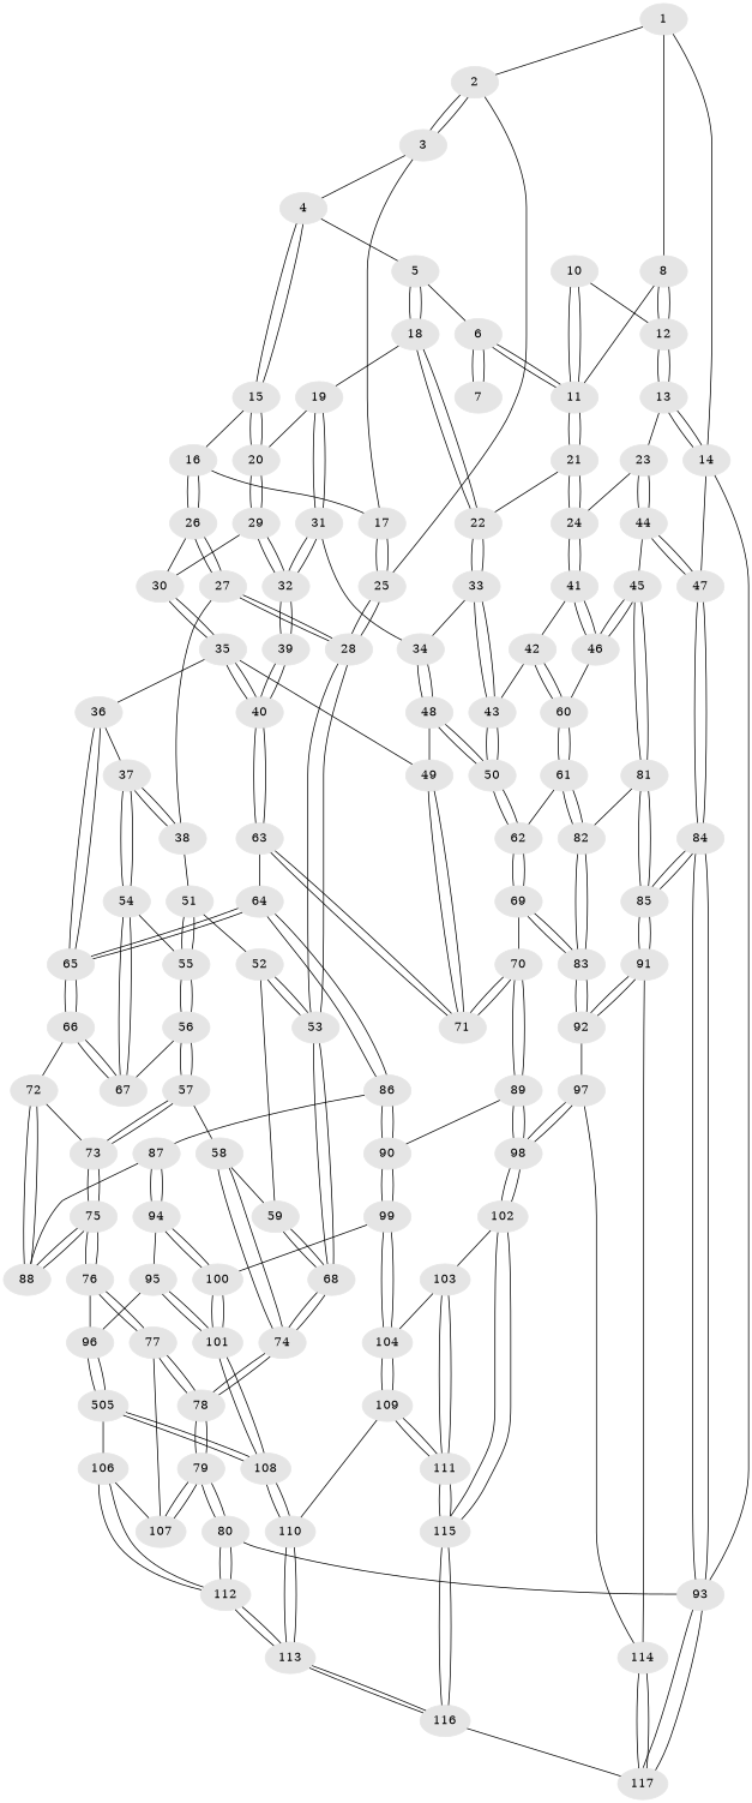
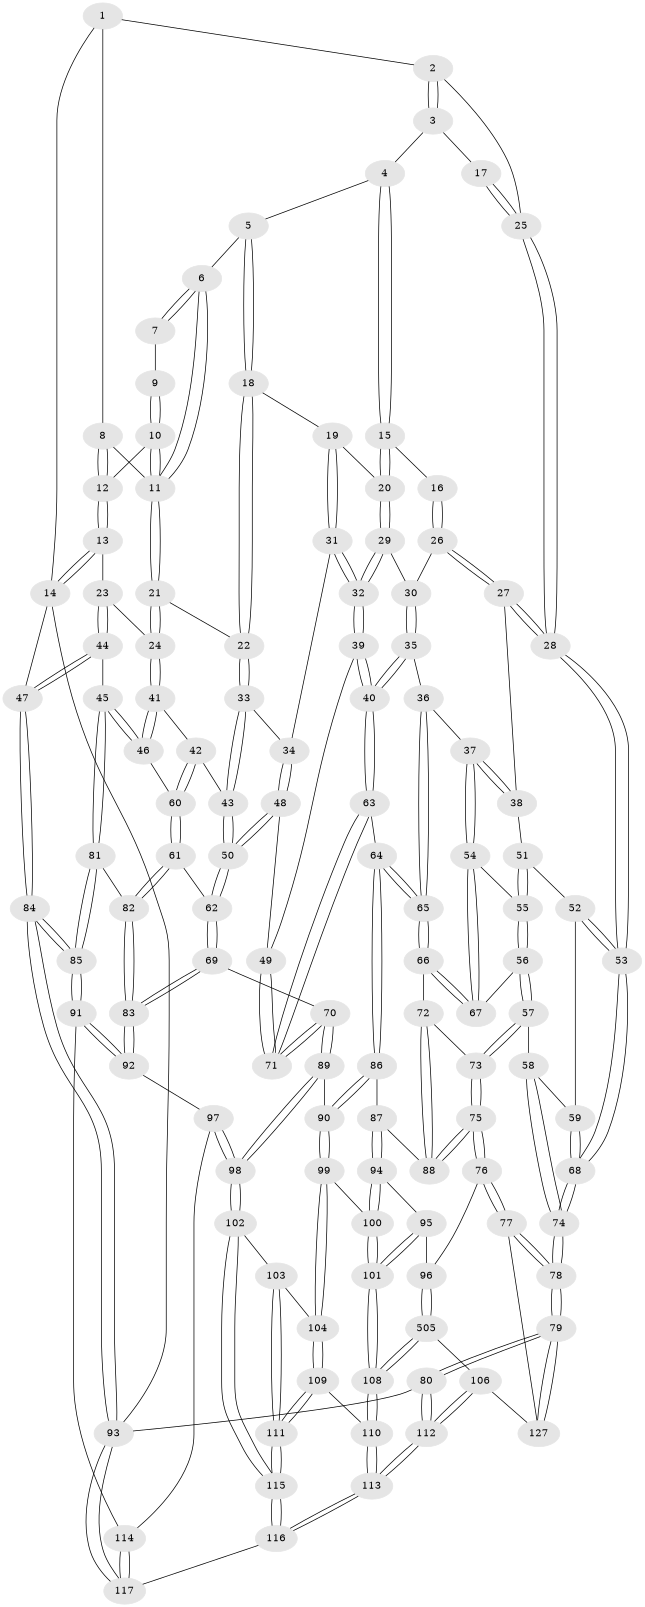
  graph {
    node [color=gray90 style=filled]
    1
    2
    8
    14
    3
    25
    11
    12
    47
    93
    4
    17
    28
    80
    112
    5
    15
    6
    18
    16
    20
    7
    19
    22
+   9
    21
    10
    13
    24
    23
    44
    84
    117
    26
    29
    27
    30
    31
    33
    32
    34
    41
    43
    45
    42
    46
    53
    38
    35
    51
    68
    39
    36
    40
    48
    49
    50
    37
    65
    63
    54
    66
    55
    67
    52
    71
    64
    60
    61
    62
    81
    82
    85
    69
    59
    56
    74
    57
    58
    73
    75
    78
    83
    70
    86
    87
    90
    72
    88
    89
    92
    98
    76
    79
    77
    96
-   107
+   107 [label=127]
    n98 [label=505]
    113
    91
    97
    114
    94
    99
    95
    100
    102
    104
    101
    108
    106
    103
    115
    109
    110
    111
    116
    1 -- 2
    1 -- 8
    1 -- 14
    2 -- 3
    2 -- 3
    2 -- 25
    8 -- 11
    8 -- 12
    8 -- 12
    14 -- 47
    14 -- 93
    3 -- 4
    3 -- 17
    25 -- 28
    25 -- 28
    11 -- 21
    11 -- 21
    12 -- 13
    12 -- 13
    47 -- 84
    47 -- 84
    93 -- 117
    93 -- 117
    4 -- 5
    4 -- 15
    4 -- 15
    17 -- 25
    17 -- 25
    28 -- 53
    28 -- 53
    80 -- 93
    80 -- 112
    80 -- 112
    112 -- 113
    112 -- 113
    5 -- 6
    5 -- 18
    5 -- 18
    15 -- 16
    15 -- 20
    15 -- 20
    6 -- 11
    6 -- 11
    6 -- 7
    6 -- 7
    18 -- 19
    18 -- 22
    18 -- 22
-   16 -- 17
    16 -- 26
    16 -- 26
    20 -- 29
    20 -- 29
+   7 -- 9
    19 -- 20
    19 -- 31
    19 -- 31
    22 -- 33
    22 -- 33
+   9 -- 10
+   9 -- 10
    21 -- 22
    21 -- 24
    21 -- 24
    10 -- 11
    10 -- 11
    10 -- 12
    13 -- 14
    13 -- 14
    13 -- 23
    24 -- 41
    24 -- 41
    23 -- 24
    23 -- 44
    23 -- 44
    44 -- 47
    44 -- 47
    44 -- 45
    84 -- 93
    84 -- 93
    84 -- 85
    84 -- 85
    26 -- 27
    26 -- 27
    26 -- 30
    29 -- 30
    29 -- 32
    29 -- 32
    27 -- 28
    27 -- 28
    27 -- 38
    30 -- 35
    30 -- 35
    31 -- 32
    31 -- 32
    31 -- 34
    33 -- 34
    33 -- 43
    33 -- 43
    32 -- 39
    32 -- 39
    34 -- 48
    34 -- 48
    41 -- 42
    41 -- 46
    41 -- 46
    43 -- 50
    43 -- 50
    45 -- 46
    45 -- 46
    45 -- 81
    45 -- 81
    42 -- 43
    42 -- 60
    42 -- 60
    46 -- 60
    53 -- 68
    53 -- 68
    38 -- 51
    35 -- 36
    35 -- 40
    35 -- 40
    51 -- 55
    51 -- 55
    51 -- 52
    68 -- 74
    68 -- 74
    39 -- 40
    39 -- 40
-   35 -- 49
+   39 -- 49
    36 -- 37
    36 -- 65
    36 -- 65
    40 -- 63
    40 -- 63
    48 -- 49
    48 -- 50
    48 -- 50
    49 -- 71
    49 -- 71
    50 -- 62
    50 -- 62
    37 -- 38
    37 -- 38
    37 -- 54
    37 -- 54
    65 -- 66
    65 -- 66
    63 -- 71
    63 -- 71
    63 -- 64
    54 -- 55
    54 -- 67
    54 -- 67
    66 -- 67
    66 -- 67
    66 -- 72
    55 -- 56
    55 -- 56
    52 -- 53
    52 -- 53
    52 -- 59
    64 -- 65
    64 -- 65
    64 -- 86
    64 -- 86
    60 -- 61
    60 -- 61
    61 -- 62
    61 -- 82
    61 -- 82
    62 -- 69
    62 -- 69
    81 -- 82
    81 -- 85
    81 -- 85
    82 -- 83
    82 -- 83
    85 -- 91
    85 -- 91
    69 -- 83
    69 -- 83
    69 -- 70
    59 -- 68
    59 -- 68
    56 -- 67
    56 -- 57
    56 -- 57
    74 -- 78
    74 -- 78
    57 -- 58
    57 -- 73
    57 -- 73
    58 -- 59
    58 -- 74
    58 -- 74
    73 -- 75
    73 -- 75
    75 -- 88
    75 -- 88
    75 -- 76
    75 -- 76
    78 -- 79
    78 -- 79
    83 -- 92
    83 -- 92
    70 -- 71
    70 -- 71
    70 -- 89
    70 -- 89
    86 -- 87
    86 -- 90
    86 -- 90
    87 -- 88
    87 -- 94
    87 -- 94
    90 -- 99
    90 -- 99
    72 -- 73
    72 -- 88
    72 -- 88
    89 -- 90
    89 -- 98
    89 -- 98
    92 -- 97
    98 -- 102
    98 -- 102
    76 -- 77
    76 -- 77
    76 -- 96
    79 -- 80
    79 -- 80
    79 -- 107
    79 -- 107
    77 -- 78
    77 -- 78
    77 -- 107
    96 -- n98
    96 -- n98
    n98 -- 108
    n98 -- 108
    n98 -- 106
    113 -- 116
    113 -- 116
    91 -- 92
    91 -- 92
    91 -- 114
    97 -- 98
    97 -- 98
    97 -- 114
    114 -- 117
    114 -- 117
    94 -- 95
    94 -- 100
    94 -- 100
    99 -- 100
    99 -- 104
    99 -- 104
    95 -- 96
    95 -- 101
    95 -- 101
    100 -- 101
    100 -- 101
    102 -- 103
    102 -- 115
    102 -- 115
    104 -- 109
    104 -- 109
    101 -- 108
    101 -- 108
    108 -- 110
    108 -- 110
    106 -- 112
    106 -- 112
    106 -- 107
    103 -- 104
    103 -- 111
    103 -- 111
    115 -- 116
    115 -- 116
    109 -- 110
    109 -- 111
    109 -- 111
    110 -- 113
    110 -- 113
    111 -- 115
    111 -- 115
    116 -- 117
  }
